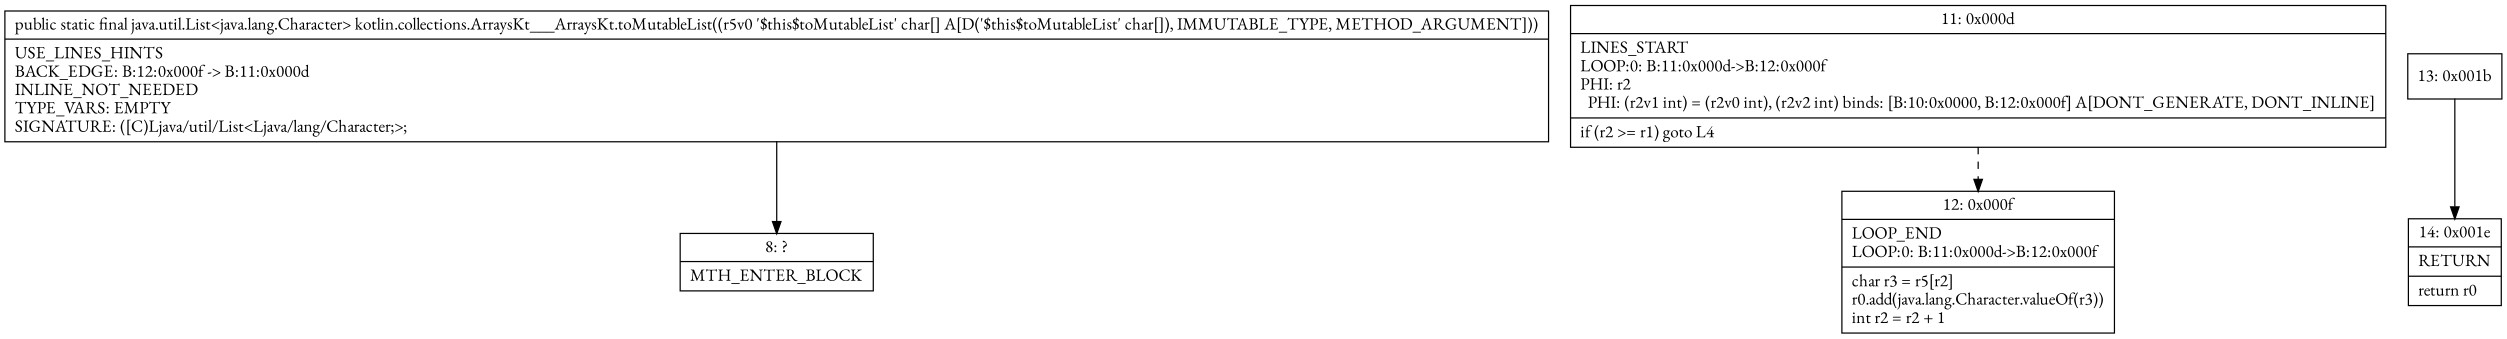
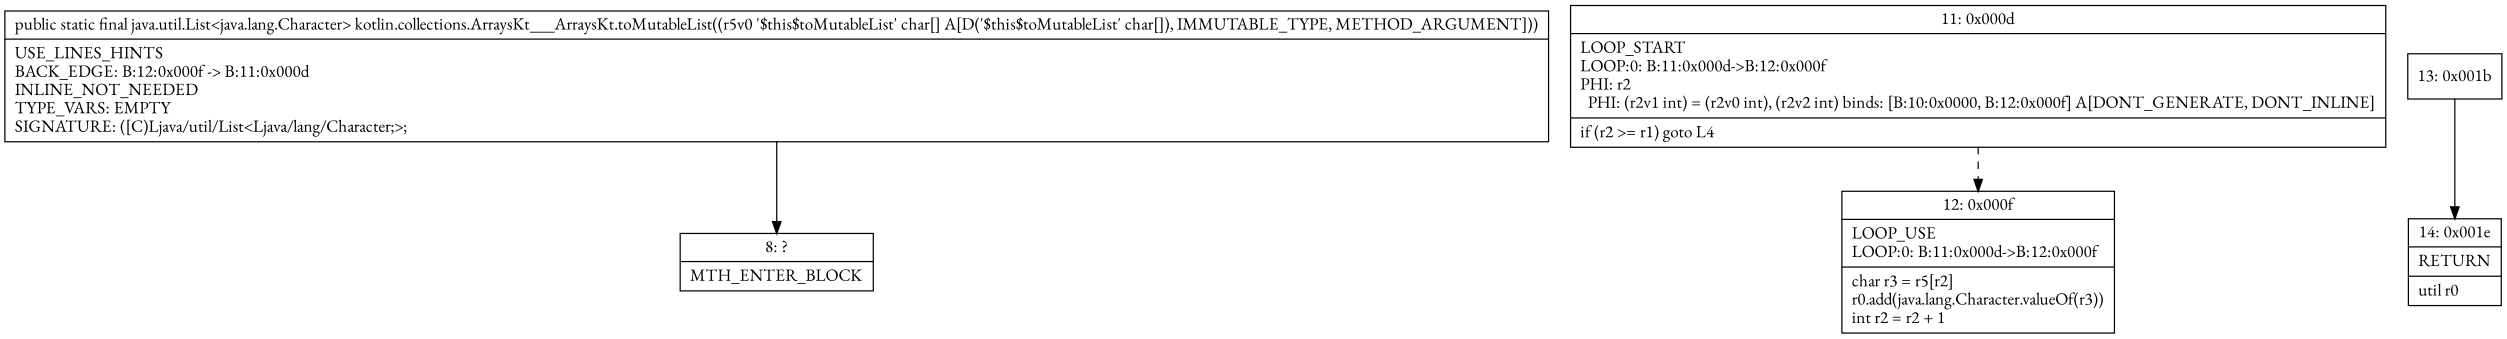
  digraph {
    fontname="EB Garamond"
    node [fontname="EB Garamond" shape=record]
    edge [fontname="EB Garamond"]
    n1 [label="{8\:\ ?|MTH_ENTER_BLOCK\l}"]
-   n2 [label="{11\:\ 0x000d|LINES_START\lLOOP:0: B:11:0x000d\-\>B:12:0x000f\lPHI: r2 \l  PHI: (r2v1 int) = (r2v0 int), (r2v2 int) binds: [B:10:0x0000, B:12:0x000f] A[DONT_GENERATE, DONT_INLINE]\l|if (r2 \>= r1) goto L4\l}"]
-   n3 [label="{12\:\ 0x000f|LOOP_END\lLOOP:0: B:11:0x000d\-\>B:12:0x000f\l|char r3 = r5[r2]\lr0.add(java.lang.Character.valueOf(r3))\lint r2 = r2 + 1\l}"]
+   n2 [label="{11\:\ 0x000d|LOOP_START\lLOOP:0: B:11:0x000d\-\>B:12:0x000f\lPHI: r2 \l  PHI: (r2v1 int) = (r2v0 int), (r2v2 int) binds: [B:10:0x0000, B:12:0x000f] A[DONT_GENERATE, DONT_INLINE]\l|if (r2 \>= r1) goto L4\l}"]
+   n3 [label="{12\:\ 0x000f|LOOP_USE\lLOOP:0: B:11:0x000d\-\>B:12:0x000f\l|char r3 = r5[r2]\lr0.add(java.lang.Character.valueOf(r3))\lint r2 = r2 + 1\l}"]
    n4 [label="{13\:\ 0x001b}"]
-   n5 [label="{14\:\ 0x001e|RETURN\l|return r0\l}"]
+   n5 [label="{14\:\ 0x001e|RETURN\l|util r0\l}"]
    n6 [label="{public static final java.util.List\<java.lang.Character\> kotlin.collections.ArraysKt___ArraysKt.toMutableList((r5v0 '$this$toMutableList' char[] A[D('$this$toMutableList' char[]), IMMUTABLE_TYPE, METHOD_ARGUMENT]))  | USE_LINES_HINTS\lBACK_EDGE: B:12:0x000f \-\> B:11:0x000d\lINLINE_NOT_NEEDED\lTYPE_VARS: EMPTY\lSIGNATURE: ([C)Ljava\/util\/List\<Ljava\/lang\/Character;\>;\l}"]
    n2 -> n3 [style=dashed]
    n4 -> n5
    n6 -> n1
  }
